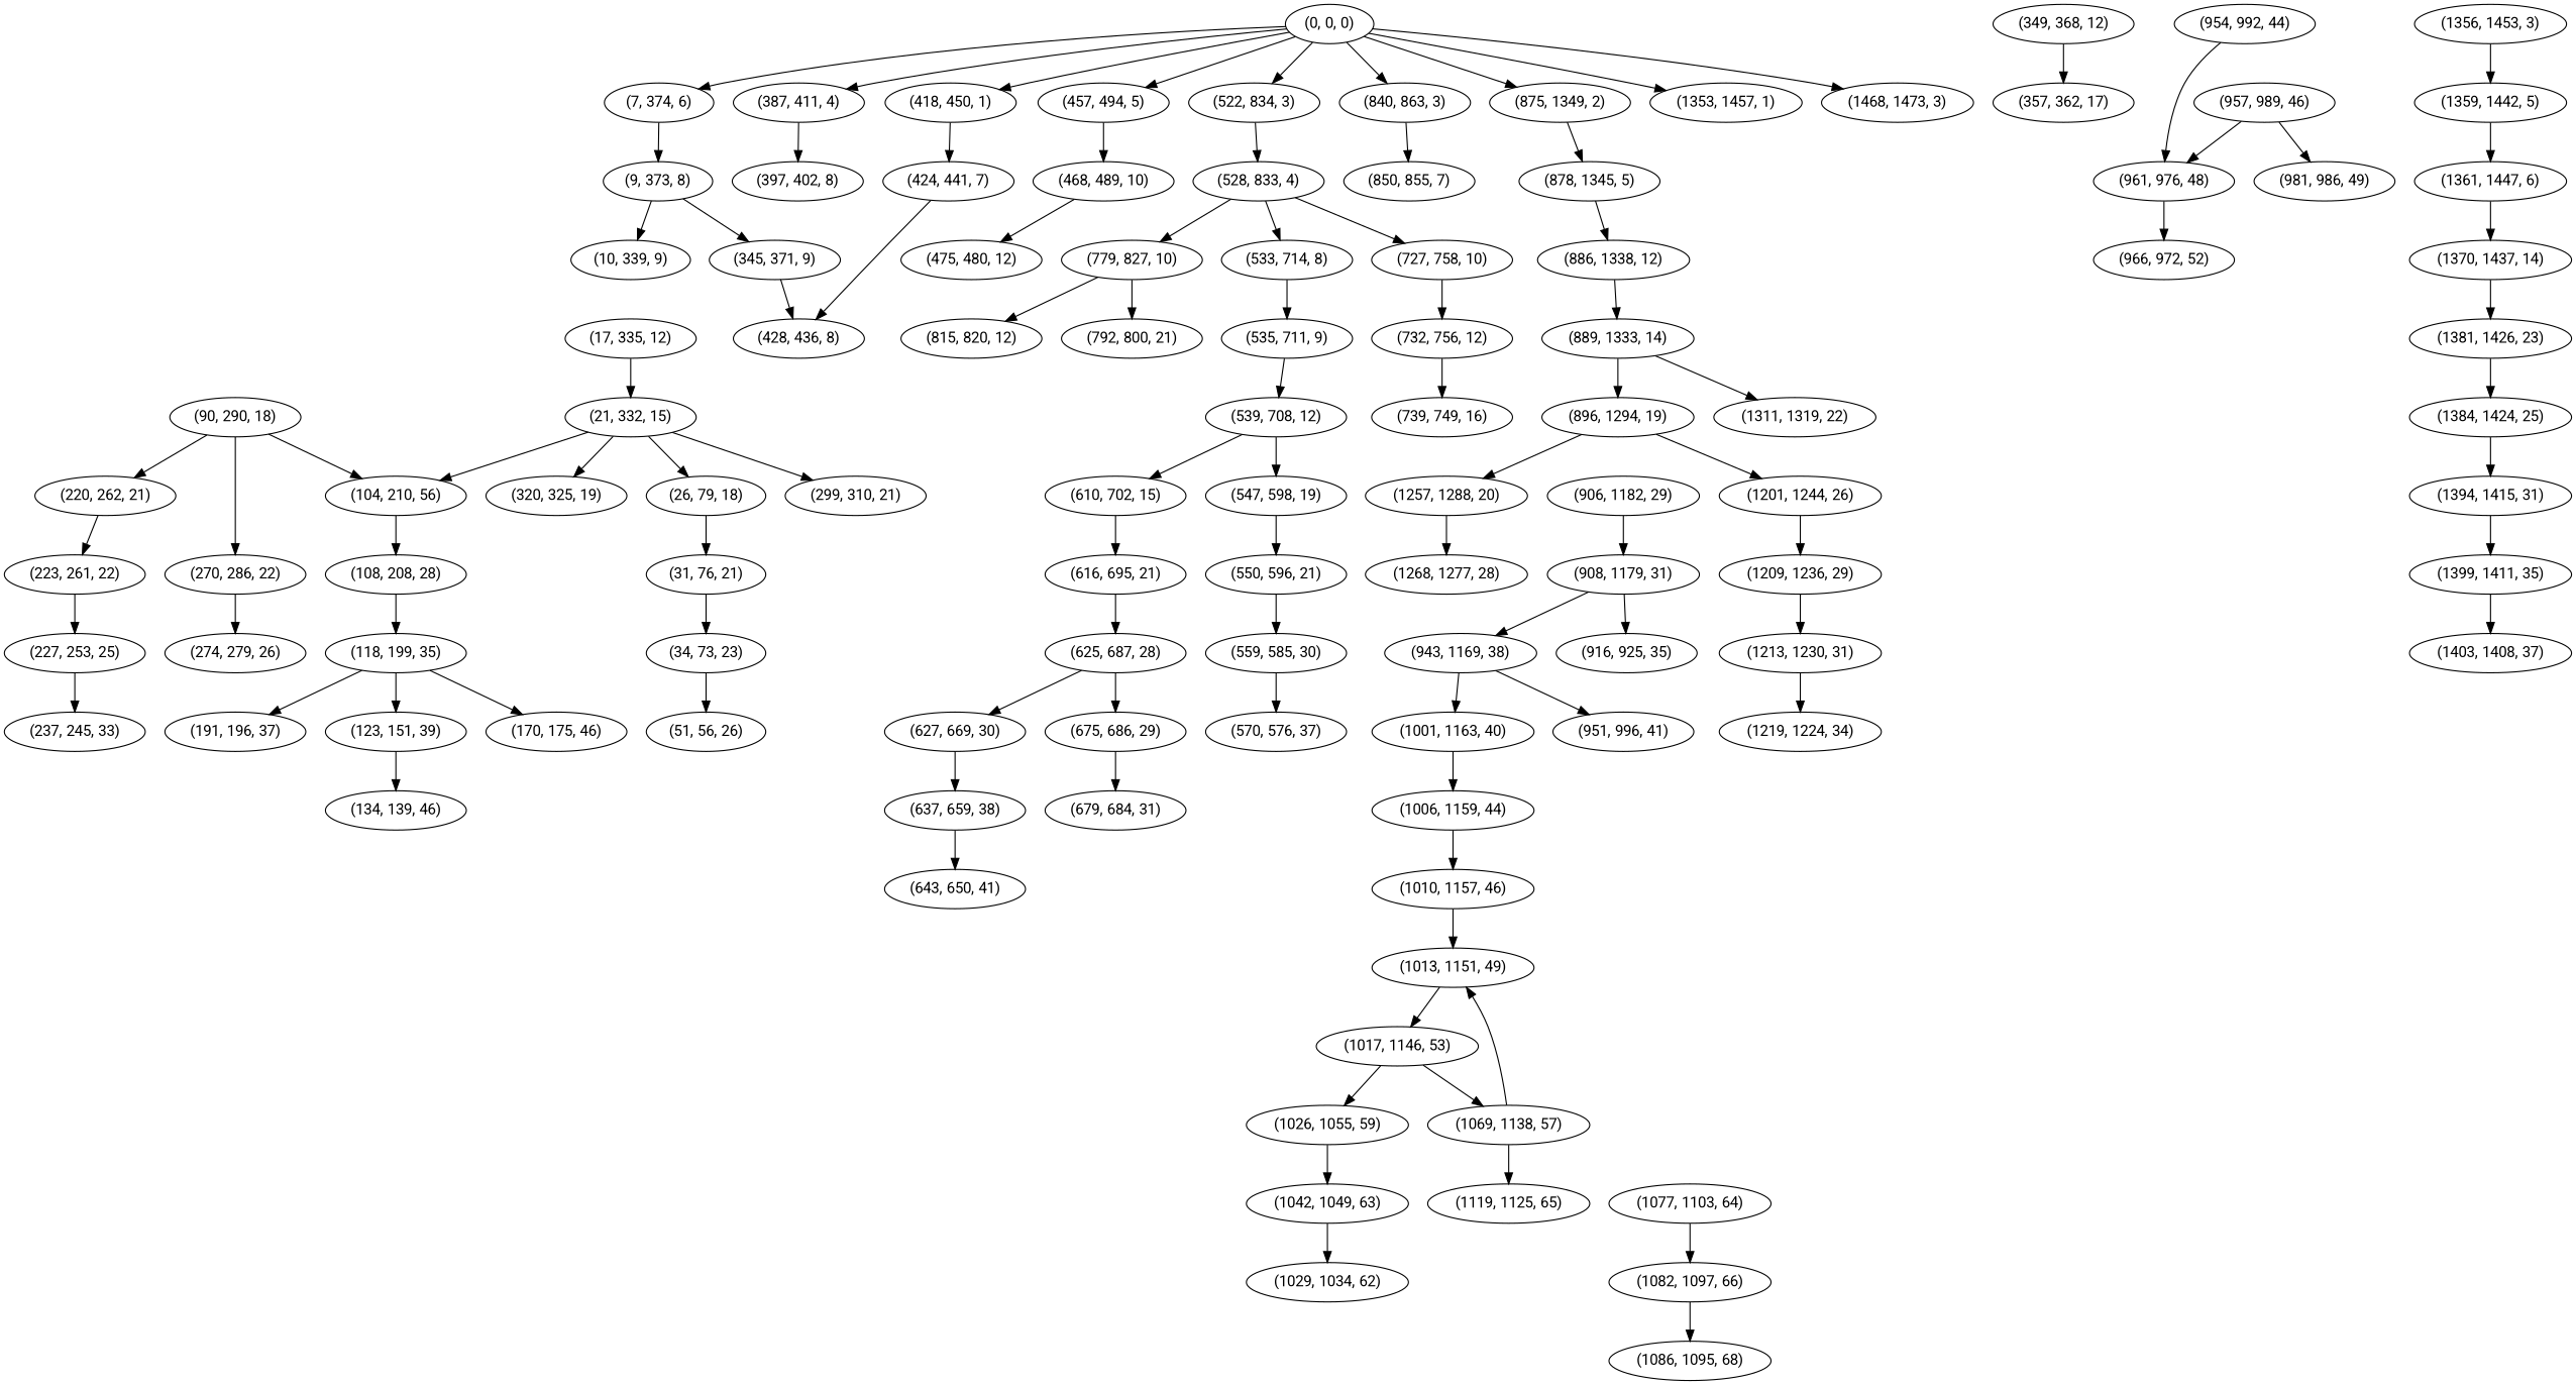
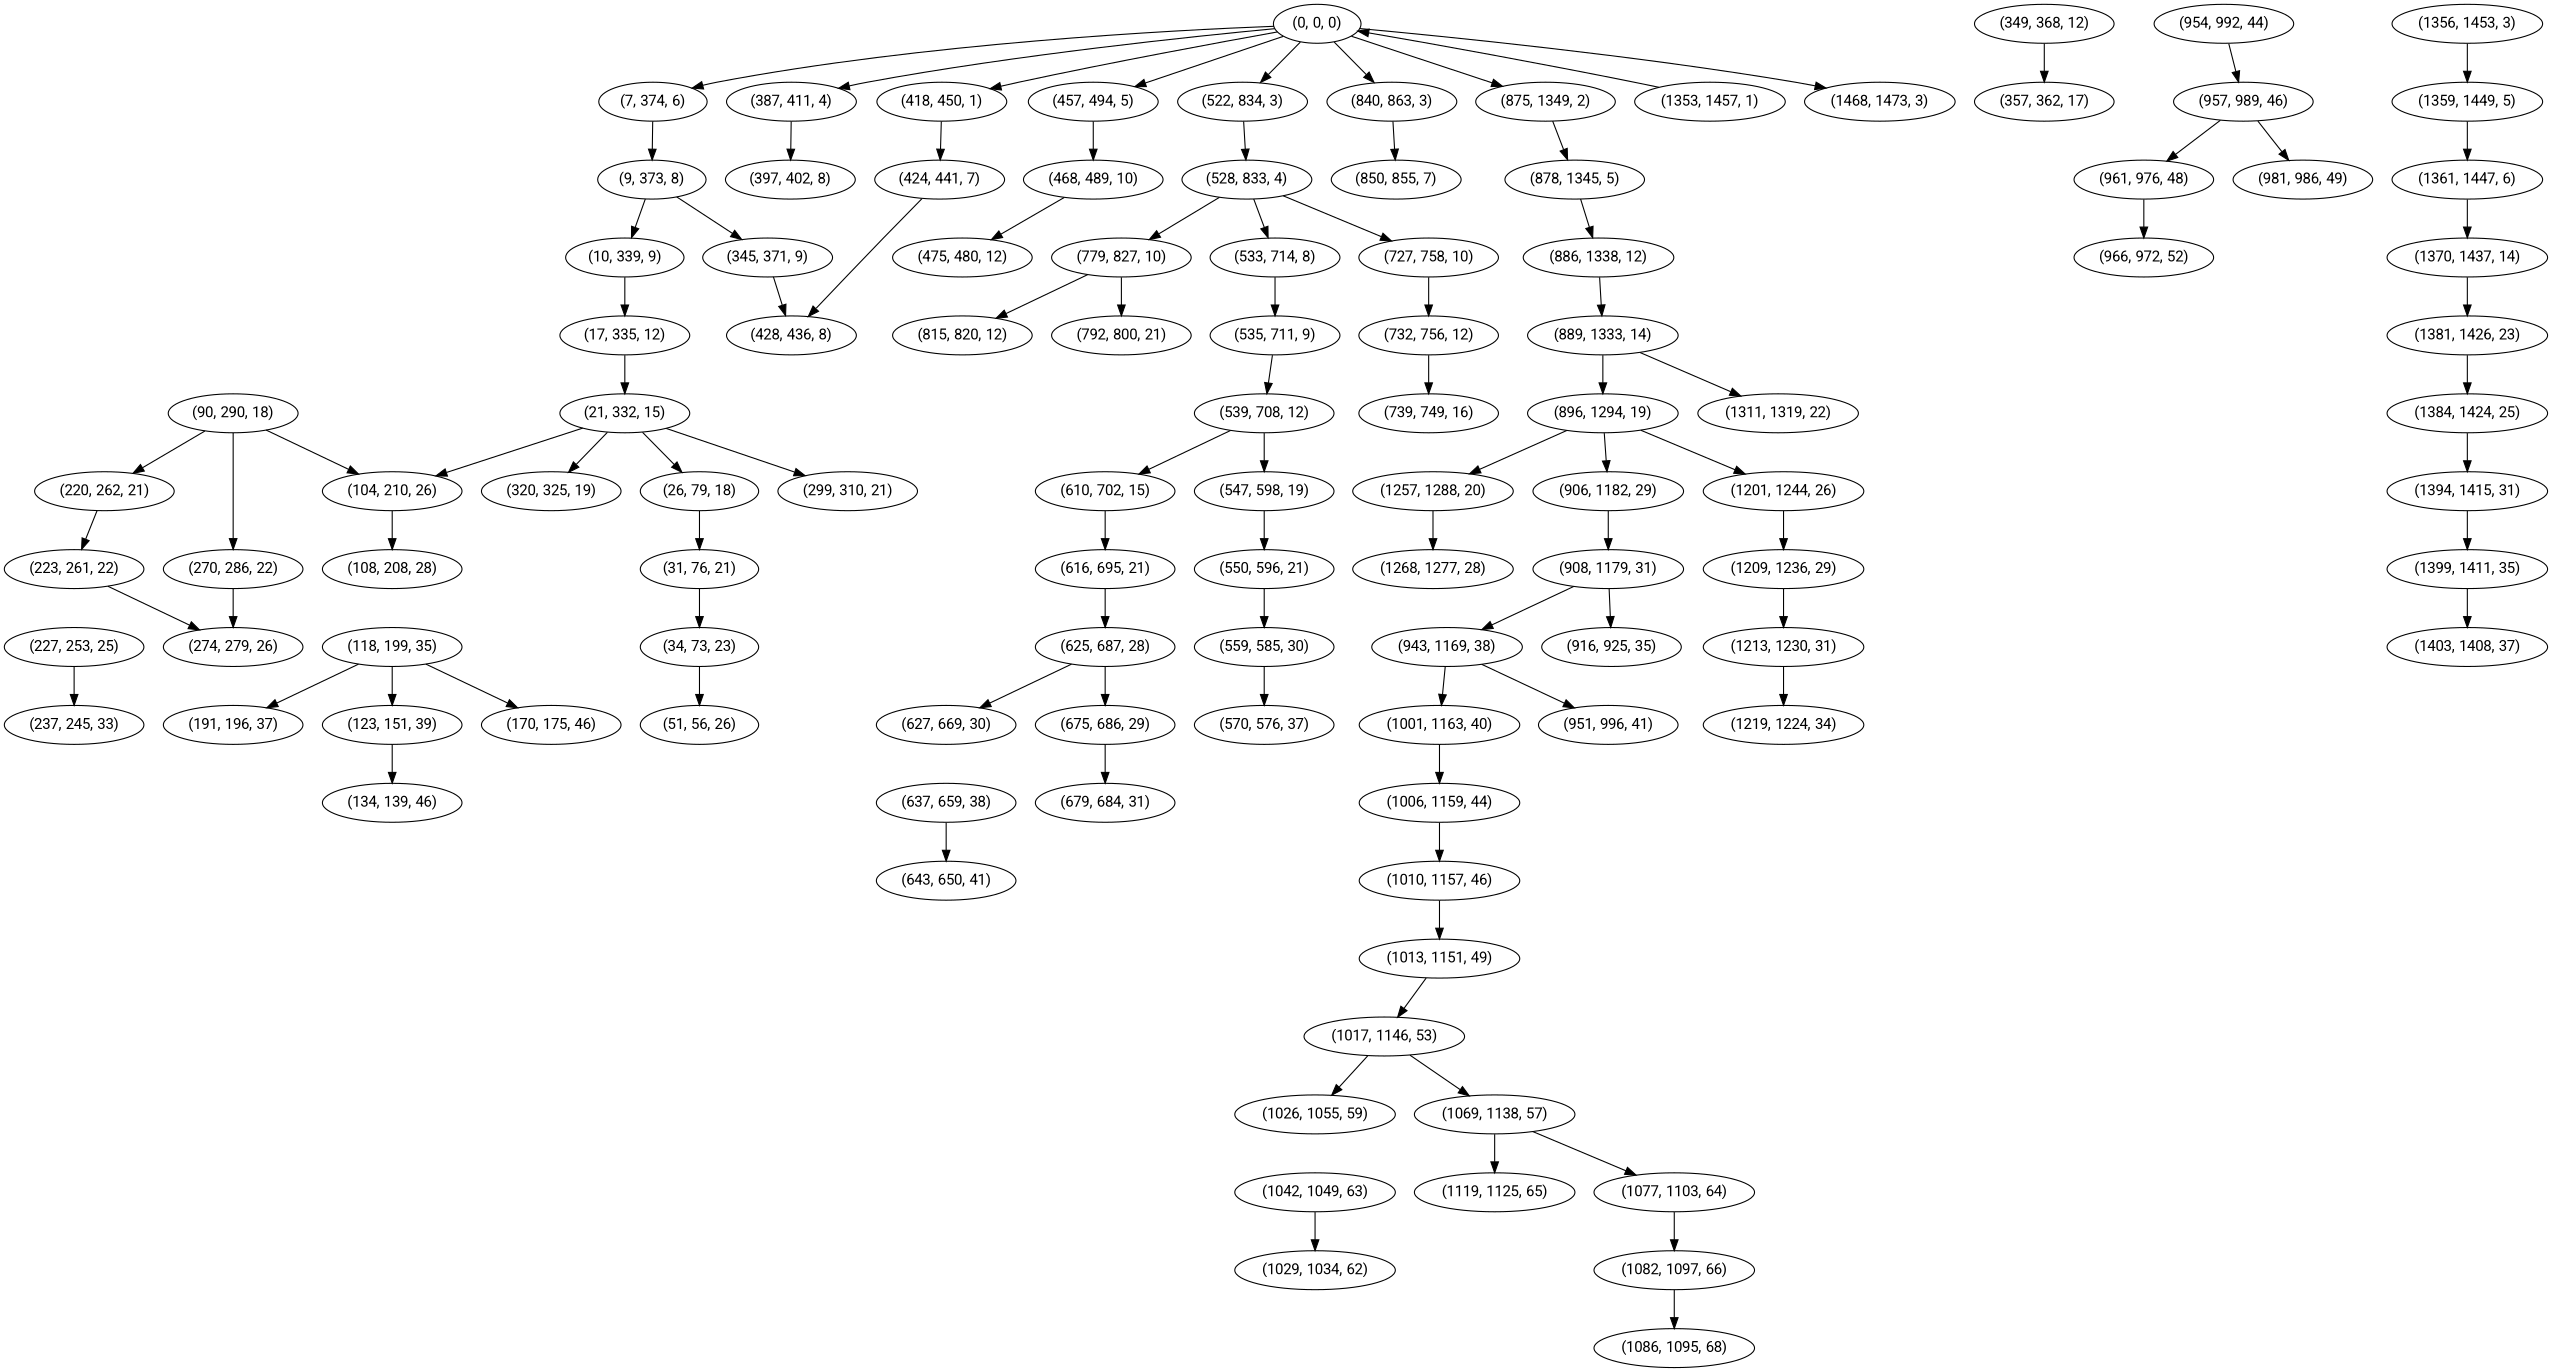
  digraph {
    fontname=Roboto
    node [fontname=Roboto]
    edge [fontname=Roboto]
    n1 [label="(7, 374, 6)"]
    "(0, 0, 0)"
    "(387, 411, 4)"
    "(418, 450, 1)"
    "(457, 494, 5)"
    "(522, 834, 3)"
    "(840, 863, 3)"
    "(875, 1349, 2)"
    "(1353, 1457, 1)"
    "(1468, 1473, 3)"
    "(9, 373, 8)"
    "(397, 402, 8)"
    "(424, 441, 7)"
    "(468, 489, 10)"
    "(528, 833, 4)"
    "(850, 855, 7)"
    "(878, 1345, 5)"
    "(10, 339, 9)"
    "(345, 371, 9)"
    "(17, 335, 12)"
    "(428, 436, 8)"
    "(21, 332, 15)"
    "(26, 79, 18)"
    "(299, 310, 21)"
    "(320, 325, 19)"
-   "(104, 210, 26)" [label="(104, 210, 56)"]
+   "(104, 210, 26)"
    "(31, 76, 21)"
    "(90, 290, 18)"
    "(220, 262, 21)"
    "(270, 286, 22)"
    "(34, 73, 23)"
    "(51, 56, 26)"
    "(108, 208, 28)"
    "(223, 261, 22)"
    "(274, 279, 26)"
    "(118, 199, 35)"
    "(123, 151, 39)"
    "(170, 175, 46)"
    "(191, 196, 37)"
    "(134, 139, 46)"
    "(227, 253, 25)"
    "(237, 245, 33)"
    "(349, 368, 12)"
    "(357, 362, 17)"
    "(475, 480, 12)"
    "(533, 714, 8)"
    "(727, 758, 10)"
    "(779, 827, 10)"
    "(535, 711, 9)"
    "(732, 756, 12)"
    "(792, 800, 21)"
    "(815, 820, 12)"
    "(539, 708, 12)"
    "(547, 598, 19)"
    "(610, 702, 15)"
    "(550, 596, 21)"
    "(616, 695, 21)"
    "(559, 585, 30)"
    "(570, 576, 37)"
    "(625, 687, 28)"
    "(627, 669, 30)"
    "(675, 686, 29)"
    "(637, 659, 38)"
    "(679, 684, 31)"
    "(643, 650, 41)"
    "(739, 749, 16)"
    "(886, 1338, 12)"
    "(889, 1333, 14)"
    "(896, 1294, 19)"
    "(1311, 1319, 22)"
    "(906, 1182, 29)"
    "(1201, 1244, 26)"
    "(1257, 1288, 20)"
    "(908, 1179, 31)"
    "(1209, 1236, 29)"
    "(1268, 1277, 28)"
    "(916, 925, 35)"
    "(943, 1169, 38)"
    "(951, 996, 41)"
    "(1001, 1163, 40)"
    "(1006, 1159, 44)"
    "(954, 992, 44)"
    "(957, 989, 46)"
    "(961, 976, 48)"
    "(981, 986, 49)"
    "(966, 972, 52)"
    "(1010, 1157, 46)"
    "(1013, 1151, 49)"
    "(1017, 1146, 53)"
    "(1026, 1055, 59)"
    "(1069, 1138, 57)"
    "(1042, 1049, 63)"
    "(1077, 1103, 64)"
    "(1119, 1125, 65)"
    "(1029, 1034, 62)"
    "(1082, 1097, 66)"
    "(1086, 1095, 68)"
    "(1213, 1230, 31)"
    "(1219, 1224, 34)"
    "(1356, 1453, 3)"
-   "(1359, 1449, 5)" [label="(1359, 1442, 5)"]
+   "(1359, 1449, 5)"
    "(1361, 1447, 6)"
    "(1370, 1437, 14)"
    "(1381, 1426, 23)"
    "(1384, 1424, 25)"
    "(1394, 1415, 31)"
    "(1399, 1411, 35)"
    "(1403, 1408, 37)"
    n1 -> "(9, 373, 8)"
    "(0, 0, 0)" -> n1
    "(0, 0, 0)" -> "(387, 411, 4)"
    "(0, 0, 0)" -> "(418, 450, 1)"
    "(0, 0, 0)" -> "(457, 494, 5)"
    "(0, 0, 0)" -> "(522, 834, 3)"
    "(0, 0, 0)" -> "(840, 863, 3)"
    "(0, 0, 0)" -> "(875, 1349, 2)"
-   "(0, 0, 0)" -> "(1353, 1457, 1)"
+   "(1353, 1457, 1)" -> "(0, 0, 0)"
    "(0, 0, 0)" -> "(1468, 1473, 3)"
    "(387, 411, 4)" -> "(397, 402, 8)"
    "(418, 450, 1)" -> "(424, 441, 7)"
    "(457, 494, 5)" -> "(468, 489, 10)"
    "(522, 834, 3)" -> "(528, 833, 4)"
    "(840, 863, 3)" -> "(850, 855, 7)"
    "(875, 1349, 2)" -> "(878, 1345, 5)"
    "(9, 373, 8)" -> "(10, 339, 9)"
    "(9, 373, 8)" -> "(345, 371, 9)"
    "(424, 441, 7)" -> "(428, 436, 8)"
    "(468, 489, 10)" -> "(475, 480, 12)"
    "(528, 833, 4)" -> "(533, 714, 8)"
    "(528, 833, 4)" -> "(727, 758, 10)"
    "(528, 833, 4)" -> "(779, 827, 10)"
    "(878, 1345, 5)" -> "(886, 1338, 12)"
+   "(10, 339, 9)" -> "(17, 335, 12)"
    "(345, 371, 9)" -> "(428, 436, 8)"
    "(17, 335, 12)" -> "(21, 332, 15)"
    "(21, 332, 15)" -> "(26, 79, 18)"
    "(21, 332, 15)" -> "(299, 310, 21)"
    "(21, 332, 15)" -> "(320, 325, 19)"
    "(21, 332, 15)" -> "(104, 210, 26)"
    "(26, 79, 18)" -> "(31, 76, 21)"
    "(104, 210, 26)" -> "(108, 208, 28)"
    "(31, 76, 21)" -> "(34, 73, 23)"
    "(90, 290, 18)" -> "(104, 210, 26)"
    "(90, 290, 18)" -> "(220, 262, 21)"
    "(90, 290, 18)" -> "(270, 286, 22)"
    "(220, 262, 21)" -> "(223, 261, 22)"
    "(270, 286, 22)" -> "(274, 279, 26)"
    "(34, 73, 23)" -> "(51, 56, 26)"
-   "(108, 208, 28)" -> "(118, 199, 35)"
-   "(223, 261, 22)" -> "(227, 253, 25)"
+   "(223, 261, 22)" -> "(274, 279, 26)"
    "(118, 199, 35)" -> "(123, 151, 39)"
    "(118, 199, 35)" -> "(170, 175, 46)"
    "(118, 199, 35)" -> "(191, 196, 37)"
    "(123, 151, 39)" -> "(134, 139, 46)"
    "(227, 253, 25)" -> "(237, 245, 33)"
    "(349, 368, 12)" -> "(357, 362, 17)"
    "(533, 714, 8)" -> "(535, 711, 9)"
    "(727, 758, 10)" -> "(732, 756, 12)"
    "(779, 827, 10)" -> "(792, 800, 21)"
    "(779, 827, 10)" -> "(815, 820, 12)"
    "(535, 711, 9)" -> "(539, 708, 12)"
    "(732, 756, 12)" -> "(739, 749, 16)"
    "(539, 708, 12)" -> "(547, 598, 19)"
    "(539, 708, 12)" -> "(610, 702, 15)"
    "(547, 598, 19)" -> "(550, 596, 21)"
    "(610, 702, 15)" -> "(616, 695, 21)"
    "(550, 596, 21)" -> "(559, 585, 30)"
    "(616, 695, 21)" -> "(625, 687, 28)"
    "(559, 585, 30)" -> "(570, 576, 37)"
    "(625, 687, 28)" -> "(627, 669, 30)"
    "(625, 687, 28)" -> "(675, 686, 29)"
-   "(627, 669, 30)" -> "(637, 659, 38)"
    "(675, 686, 29)" -> "(679, 684, 31)"
    "(637, 659, 38)" -> "(643, 650, 41)"
    "(886, 1338, 12)" -> "(889, 1333, 14)"
    "(889, 1333, 14)" -> "(896, 1294, 19)"
    "(889, 1333, 14)" -> "(1311, 1319, 22)"
+   "(896, 1294, 19)" -> "(906, 1182, 29)"
    "(896, 1294, 19)" -> "(1201, 1244, 26)"
    "(896, 1294, 19)" -> "(1257, 1288, 20)"
    "(906, 1182, 29)" -> "(908, 1179, 31)"
    "(1201, 1244, 26)" -> "(1209, 1236, 29)"
    "(1257, 1288, 20)" -> "(1268, 1277, 28)"
    "(908, 1179, 31)" -> "(916, 925, 35)"
    "(908, 1179, 31)" -> "(943, 1169, 38)"
    "(1209, 1236, 29)" -> "(1213, 1230, 31)"
    "(943, 1169, 38)" -> "(951, 996, 41)"
    "(943, 1169, 38)" -> "(1001, 1163, 40)"
    "(1001, 1163, 40)" -> "(1006, 1159, 44)"
    "(1006, 1159, 44)" -> "(1010, 1157, 46)"
-   "(954, 992, 44)" -> "(961, 976, 48)"
+   "(954, 992, 44)" -> "(957, 989, 46)"
    "(957, 989, 46)" -> "(961, 976, 48)"
    "(957, 989, 46)" -> "(981, 986, 49)"
    "(961, 976, 48)" -> "(966, 972, 52)"
    "(1010, 1157, 46)" -> "(1013, 1151, 49)"
    "(1013, 1151, 49)" -> "(1017, 1146, 53)"
    "(1017, 1146, 53)" -> "(1026, 1055, 59)"
    "(1017, 1146, 53)" -> "(1069, 1138, 57)"
-   "(1026, 1055, 59)" -> "(1042, 1049, 63)"
-   "(1069, 1138, 57)" -> "(1013, 1151, 49)"
+   "(1069, 1138, 57)" -> "(1077, 1103, 64)"
    "(1069, 1138, 57)" -> "(1119, 1125, 65)"
    "(1042, 1049, 63)" -> "(1029, 1034, 62)"
    "(1077, 1103, 64)" -> "(1082, 1097, 66)"
    "(1082, 1097, 66)" -> "(1086, 1095, 68)"
    "(1213, 1230, 31)" -> "(1219, 1224, 34)"
    "(1356, 1453, 3)" -> "(1359, 1449, 5)"
    "(1359, 1449, 5)" -> "(1361, 1447, 6)"
    "(1361, 1447, 6)" -> "(1370, 1437, 14)"
    "(1370, 1437, 14)" -> "(1381, 1426, 23)"
    "(1381, 1426, 23)" -> "(1384, 1424, 25)"
    "(1384, 1424, 25)" -> "(1394, 1415, 31)"
    "(1394, 1415, 31)" -> "(1399, 1411, 35)"
    "(1399, 1411, 35)" -> "(1403, 1408, 37)"
  }
